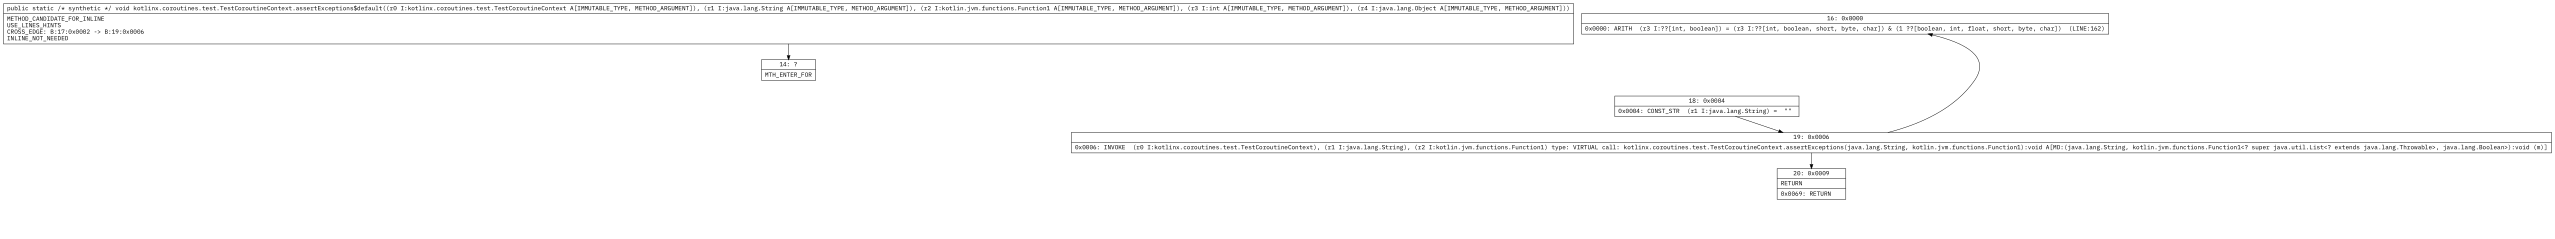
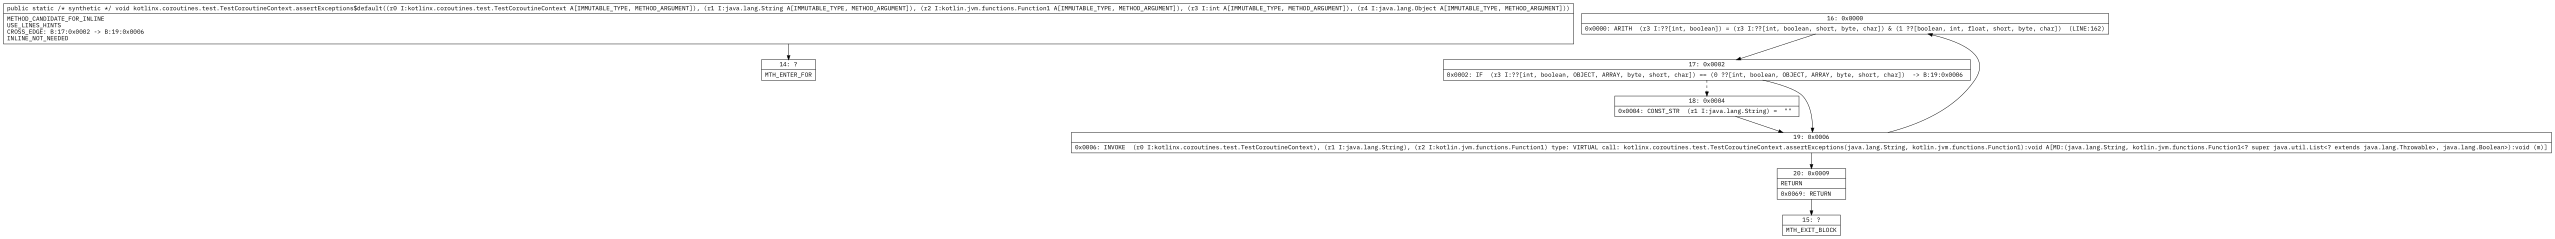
  digraph {
    fontname="IBM Plex Mono"
    node [fontname="IBM Plex Mono" shape=record]
    edge [fontname="IBM Plex Mono"]
    n1 [label="{14\:\ ?|MTH_ENTER_FOR\l}"]
    n2 [label="{16\:\ 0x0000|0x0000: ARITH  (r3 I:??[int, boolean]) = (r3 I:??[int, boolean, short, byte, char]) & (1 ??[boolean, int, float, short, byte, char])  (LINE:162)\l}"]
+   n3 [label="{17\:\ 0x0002|0x0002: IF  (r3 I:??[int, boolean, OBJECT, ARRAY, byte, short, char]) == (0 ??[int, boolean, OBJECT, ARRAY, byte, short, char])  \-\> B:19:0x0006 \l}"]
    n4 [label="{18\:\ 0x0004|0x0004: CONST_STR  (r1 I:java.lang.String) =  \"\" \l}"]
    n5 [label="{19\:\ 0x0006|0x0006: INVOKE  (r0 I:kotlinx.coroutines.test.TestCoroutineContext), (r1 I:java.lang.String), (r2 I:kotlin.jvm.functions.Function1) type: VIRTUAL call: kotlinx.coroutines.test.TestCoroutineContext.assertExceptions(java.lang.String, kotlin.jvm.functions.Function1):void A[MD:(java.lang.String, kotlin.jvm.functions.Function1\<? super java.util.List\<? extends java.lang.Throwable\>, java.lang.Boolean\>):void (m)]\l}"]
    n6 [label="{20\:\ 0x0009|RETURN\l|0x0069: RETURN   \l}"]
+   n7 [label="{15\:\ ?|MTH_EXIT_BLOCK\l}"]
    n8 [label="{public static \/* synthetic *\/ void kotlinx.coroutines.test.TestCoroutineContext.assertExceptions$default((r0 I:kotlinx.coroutines.test.TestCoroutineContext A[IMMUTABLE_TYPE, METHOD_ARGUMENT]), (r1 I:java.lang.String A[IMMUTABLE_TYPE, METHOD_ARGUMENT]), (r2 I:kotlin.jvm.functions.Function1 A[IMMUTABLE_TYPE, METHOD_ARGUMENT]), (r3 I:int A[IMMUTABLE_TYPE, METHOD_ARGUMENT]), (r4 I:java.lang.Object A[IMMUTABLE_TYPE, METHOD_ARGUMENT]))  | METHOD_CANDIDATE_FOR_INLINE\lUSE_LINES_HINTS\lCROSS_EDGE: B:17:0x0002 \-\> B:19:0x0006\lINLINE_NOT_NEEDED\l}"]
+   n2 -> n3
+   n3 -> n4 [style=dashed]
+   n3 -> n5
    n4 -> n5
    n5 -> n2
    n5 -> n6
+   n6 -> n7
    n8 -> n1
  }
